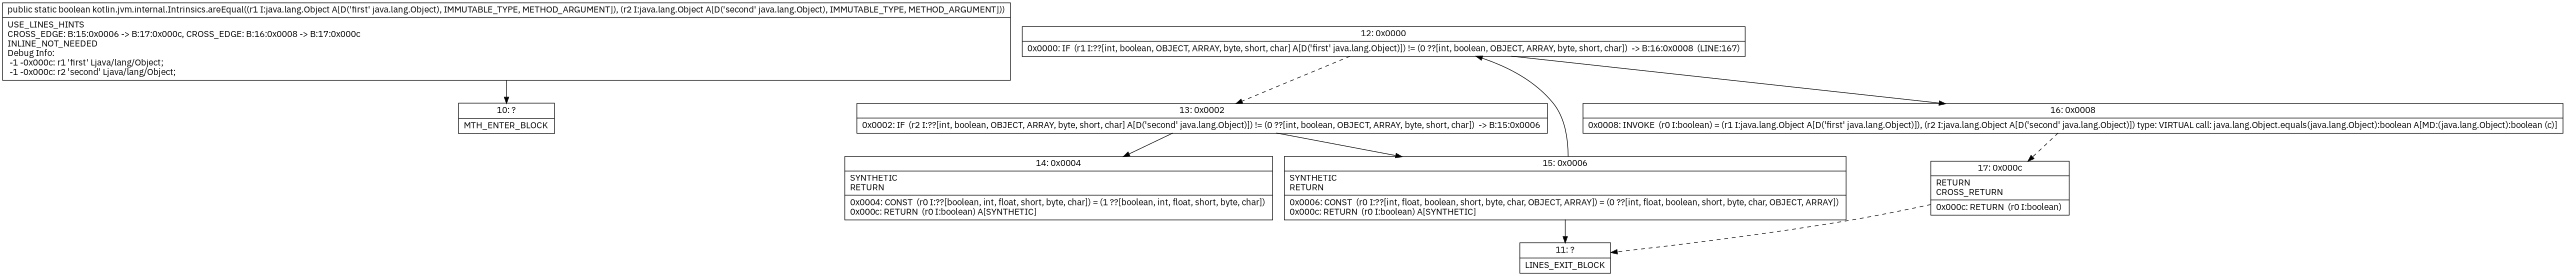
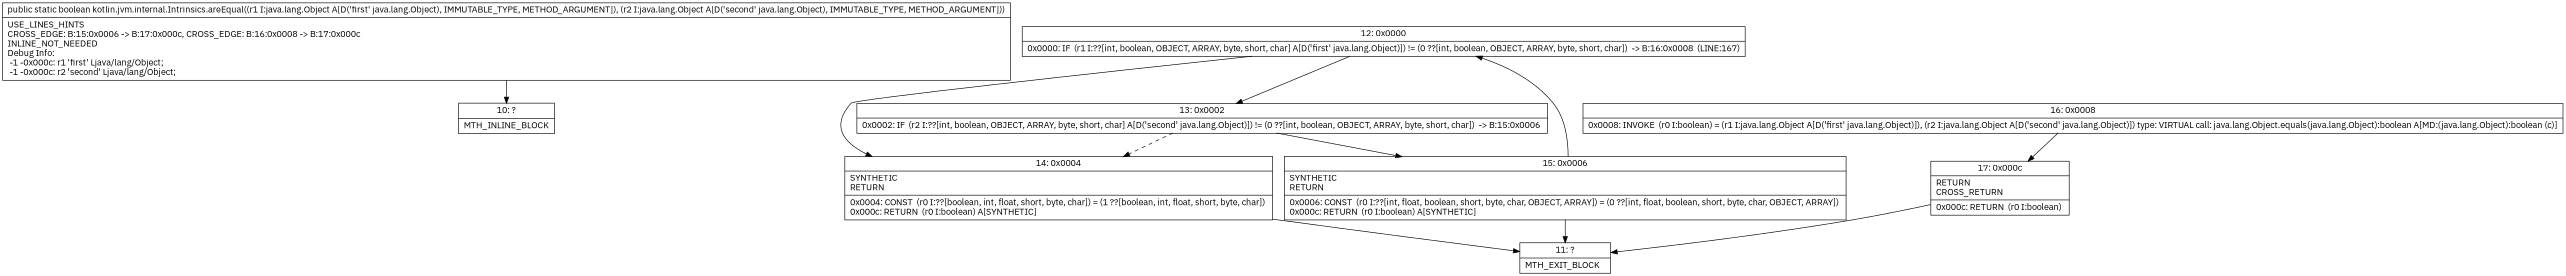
  digraph {
    fontname="IBM Plex Sans"
    node [fontname="IBM Plex Sans" shape=record]
    edge [fontname="IBM Plex Sans"]
-   n1 [label="{10\:\ ?|MTH_ENTER_BLOCK\l}"]
+   n1 [label="{10\:\ ?|MTH_INLINE_BLOCK\l}"]
    n2 [label="{12\:\ 0x0000|0x0000: IF  (r1 I:??[int, boolean, OBJECT, ARRAY, byte, short, char] A[D('first' java.lang.Object)]) != (0 ??[int, boolean, OBJECT, ARRAY, byte, short, char])  \-\> B:16:0x0008  (LINE:167)\l}"]
    n3 [label="{13\:\ 0x0002|0x0002: IF  (r2 I:??[int, boolean, OBJECT, ARRAY, byte, short, char] A[D('second' java.lang.Object)]) != (0 ??[int, boolean, OBJECT, ARRAY, byte, short, char])  \-\> B:15:0x0006 \l}"]
    n4 [label="{16\:\ 0x0008|0x0008: INVOKE  (r0 I:boolean) = (r1 I:java.lang.Object A[D('first' java.lang.Object)]), (r2 I:java.lang.Object A[D('second' java.lang.Object)]) type: VIRTUAL call: java.lang.Object.equals(java.lang.Object):boolean A[MD:(java.lang.Object):boolean (c)]\l}"]
    n5 [label="{14\:\ 0x0004|SYNTHETIC\lRETURN\l|0x0004: CONST  (r0 I:??[boolean, int, float, short, byte, char]) = (1 ??[boolean, int, float, short, byte, char]) \l0x000c: RETURN  (r0 I:boolean) A[SYNTHETIC]\l}"]
    n6 [label="{15\:\ 0x0006|SYNTHETIC\lRETURN\l|0x0006: CONST  (r0 I:??[int, float, boolean, short, byte, char, OBJECT, ARRAY]) = (0 ??[int, float, boolean, short, byte, char, OBJECT, ARRAY]) \l0x000c: RETURN  (r0 I:boolean) A[SYNTHETIC]\l}"]
    n7 [label="{17\:\ 0x000c|RETURN\lCROSS_RETURN\l|0x000c: RETURN  (r0 I:boolean) \l}"]
-   n8 [label="{11\:\ ?|LINES_EXIT_BLOCK\l}"]
+   n8 [label="{11\:\ ?|MTH_EXIT_BLOCK\l}"]
    n9 [label="{public static boolean kotlin.jvm.internal.Intrinsics.areEqual((r1 I:java.lang.Object A[D('first' java.lang.Object), IMMUTABLE_TYPE, METHOD_ARGUMENT]), (r2 I:java.lang.Object A[D('second' java.lang.Object), IMMUTABLE_TYPE, METHOD_ARGUMENT]))  | USE_LINES_HINTS\lCROSS_EDGE: B:15:0x0006 \-\> B:17:0x000c, CROSS_EDGE: B:16:0x0008 \-\> B:17:0x000c\lINLINE_NOT_NEEDED\lDebug Info:\l  \-1 \-0x000c: r1 'first' Ljava\/lang\/Object;\l  \-1 \-0x000c: r2 'second' Ljava\/lang\/Object;\l}"]
-   n2 -> n3 [style=dashed]
-   n2 -> n4
-   n3 -> n5 [style=solid]
+   n2 -> n3 [style=solid]
+   n2 -> n5
+   n3 -> n5 [style=dashed]
    n3 -> n6
-   n4 -> n7 [style=dashed]
+   n4 -> n7
+   n5 -> n8
    n6 -> n2
    n6 -> n8
-   n7 -> n8 [style=dashed]
+   n7 -> n8
    n9 -> n1
  }
